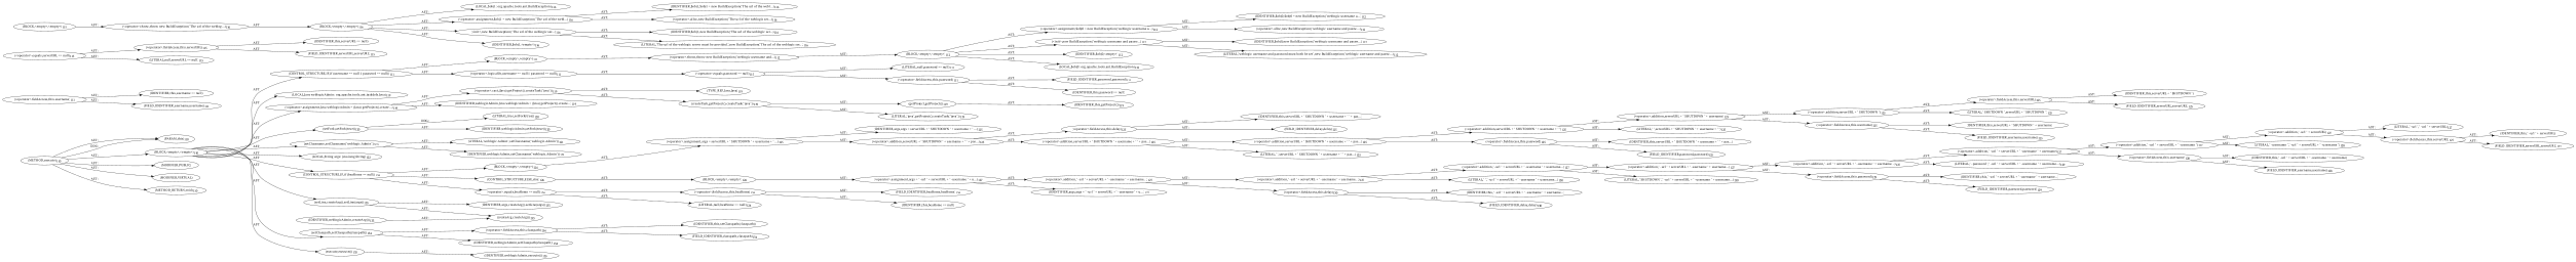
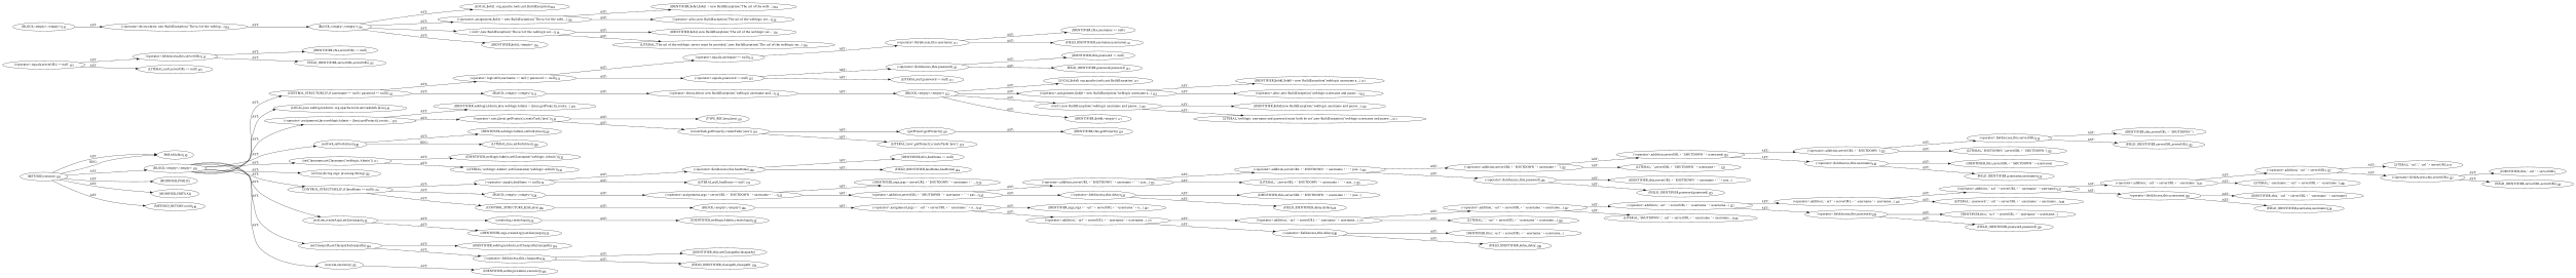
  digraph {
    fontname="PT Serif"
    rankdir=LR
    node [fontname="PT Serif"]
    edge [fontname="PT Serif"]
    n1 [label=<(METHOD,execute)<SUB>110</SUB>>]
    n2 [label=<(PARAM,this)<SUB>110</SUB>>]
    n3 [label=<(BLOCK,&lt;empty&gt;,&lt;empty&gt;)<SUB>110</SUB>>]
    n4 [label=<(MODIFIER,PUBLIC)>]
    n5 [label=<(MODIFIER,VIRTUAL)>]
    n6 [label=<(METHOD_RETURN,void)<SUB>110</SUB>>]
    n7 [label=<(CONTROL_STRUCTURE,IF,if (username == null || password == null))<SUB>111</SUB>>]
    n8 [label=<(LOCAL,Java weblogicAdmin: org.apache.tools.ant.taskdefs.Java)<SUB>119</SUB>>]
    n9 [label=<(&lt;operator&gt;.assignment,Java weblogicAdmin = (Java) getProject().create...)<SUB>119</SUB>>]
    n10 [label=<(setFork,setFork(true))<SUB>120</SUB>>]
    n11 [label=<(setClassname,setClassname(&quot;weblogic.Admin&quot;))<SUB>121</SUB>>]
    n12 [label=<(LOCAL,String args: java.lang.String)<SUB>122</SUB>>]
    n13 [label=<(CONTROL_STRUCTURE,IF,if (beaHome == null))<SUB>124</SUB>>]
    n14 [label=<(setLine,createArg().setLine(args))<SUB>133</SUB>>]
    n15 [label=<(setClasspath,setClasspath(classpath))<SUB>134</SUB>>]
    n16 [label=<(execute,execute())<SUB>135</SUB>>]
    n17 [label=<(&lt;operator&gt;.logicalOr,username == null || password == null)<SUB>111</SUB>>]
    n18 [label=<(BLOCK,&lt;empty&gt;,&lt;empty&gt;)<SUB>111</SUB>>]
    n19 [label=<(IDENTIFIER,weblogicAdmin,Java weblogicAdmin = (Java) getProject().create...)<SUB>119</SUB>>]
    n20 [label=<(&lt;operator&gt;.cast,(Java) getProject().createTask(&quot;java&quot;))<SUB>119</SUB>>]
    n21 [label=<(IDENTIFIER,weblogicAdmin,setFork(true))<SUB>120</SUB>>]
    n22 [label=<(LITERAL,true,setFork(true))<SUB>120</SUB>>]
    n23 [label=<(IDENTIFIER,weblogicAdmin,setClassname(&quot;weblogic.Admin&quot;))<SUB>121</SUB>>]
    n24 [label=<(LITERAL,&quot;weblogic.Admin&quot;,setClassname(&quot;weblogic.Admin&quot;))<SUB>121</SUB>>]
    n25 [label=<(&lt;operator&gt;.equals,beaHome == null)<SUB>124</SUB>>]
    n26 [label=<(BLOCK,&lt;empty&gt;,&lt;empty&gt;)<SUB>124</SUB>>]
    n27 [label=<(CONTROL_STRUCTURE,ELSE,else)<SUB>126</SUB>>]
    n28 [label=<(createArg,createArg())<SUB>133</SUB>>]
    n29 [label=<(IDENTIFIER,args,createArg().setLine(args))<SUB>133</SUB>>]
    n30 [label=<(IDENTIFIER,weblogicAdmin,setClasspath(classpath))<SUB>134</SUB>>]
    n31 [label=<(&lt;operator&gt;.fieldAccess,this.classpath)<SUB>134</SUB>>]
    n32 [label=<(IDENTIFIER,weblogicAdmin,execute())<SUB>135</SUB>>]
+   n33 [label=<(&lt;operator&gt;.equals,username == null)<SUB>111</SUB>>]
    n34 [label=<(&lt;operator&gt;.equals,password == null)<SUB>115</SUB>>]
    n35 [label=<(&lt;operator&gt;.throw,throw new BuildException(&quot;weblogic username and...)<SUB>112</SUB>>]
    n36 [label=<(&lt;operator&gt;.fieldAccess,this.username)<SUB>111</SUB>>]
    n37 [label=<(&lt;operator&gt;.fieldAccess,this.password)<SUB>111</SUB>>]
    n38 [label=<(LITERAL,null,password == null)<SUB>111</SUB>>]
    n39 [label=<(IDENTIFIER,this,username == null)>]
    n40 [label=<(FIELD_IDENTIFIER,username,username)<SUB>111</SUB>>]
    n41 [label=<(IDENTIFIER,this,password == null)>]
    n42 [label=<(FIELD_IDENTIFIER,password,password)<SUB>111</SUB>>]
    n43 [label=<(BLOCK,&lt;empty&gt;,&lt;empty&gt;)<SUB>112</SUB>>]
    n44 [label=<(LOCAL,$obj0: org.apache.tools.ant.BuildException)<SUB>112</SUB>>]
    n45 [label=<(&lt;operator&gt;.assignment,$obj0 = new BuildException(&quot;weblogic username a...)<SUB>112</SUB>>]
    n46 [label=<(&lt;init&gt;,new BuildException(&quot;weblogic username and passw...)<SUB>112</SUB>>]
    n47 [label=<(IDENTIFIER,$obj0,&lt;empty&gt;)<SUB>112</SUB>>]
    n48 [label=<(IDENTIFIER,$obj0,$obj0 = new BuildException(&quot;weblogic username a...)<SUB>112</SUB>>]
    n49 [label=<(&lt;operator&gt;.alloc,new BuildException(&quot;weblogic username and passw...)<SUB>112</SUB>>]
    n50 [label=<(IDENTIFIER,$obj0,new BuildException(&quot;weblogic username and passw...)<SUB>112</SUB>>]
    n51 [label=<(LITERAL,&quot;weblogic username and password must both be set&quot;,new BuildException(&quot;weblogic username and passw...)<SUB>112</SUB>>]
    n52 [label=<(&lt;operator&gt;.equals,serverURL == null)<SUB>115</SUB>>]
    n53 [label=<(&lt;operator&gt;.fieldAccess,this.serverURL)<SUB>115</SUB>>]
    n54 [label=<(LITERAL,null,serverURL == null)<SUB>115</SUB>>]
    n55 [label=<(BLOCK,&lt;empty&gt;,&lt;empty&gt;)<SUB>115</SUB>>]
    n56 [label=<(&lt;operator&gt;.throw,throw new BuildException(&quot;The url of the weblog...)<SUB>116</SUB>>]
    n57 [label=<(IDENTIFIER,this,serverURL == null)>]
    n58 [label=<(FIELD_IDENTIFIER,serverURL,serverURL)<SUB>115</SUB>>]
    n59 [label=<(BLOCK,&lt;empty&gt;,&lt;empty&gt;)<SUB>116</SUB>>]
    n60 [label=<(LOCAL,$obj1: org.apache.tools.ant.BuildException)<SUB>116</SUB>>]
    n61 [label=<(&lt;operator&gt;.assignment,$obj1 = new BuildException(&quot;The url of the webl...)<SUB>116</SUB>>]
    n62 [label=<(&lt;init&gt;,new BuildException(&quot;The url of the weblogic ser...)<SUB>116</SUB>>]
    n63 [label=<(IDENTIFIER,$obj1,&lt;empty&gt;)<SUB>116</SUB>>]
    n64 [label=<(IDENTIFIER,$obj1,$obj1 = new BuildException(&quot;The url of the webl...)<SUB>116</SUB>>]
    n65 [label=<(&lt;operator&gt;.alloc,new BuildException(&quot;The url of the weblogic ser...)<SUB>116</SUB>>]
    n66 [label=<(IDENTIFIER,$obj1,new BuildException(&quot;The url of the weblogic ser...)<SUB>116</SUB>>]
    n67 [label=<(LITERAL,&quot;The url of the weblogic server must be provided.&quot;,new BuildException(&quot;The url of the weblogic ser...)<SUB>116</SUB>>]
    n68 [label=<(TYPE_REF,Java,Java)<SUB>119</SUB>>]
    n69 [label=<(createTask,getProject().createTask(&quot;java&quot;))<SUB>119</SUB>>]
    n70 [label=<(getProject,getProject())<SUB>119</SUB>>]
    n71 [label=<(LITERAL,&quot;java&quot;,getProject().createTask(&quot;java&quot;))<SUB>119</SUB>>]
    n72 [label=<(IDENTIFIER,this,getProject())<SUB>119</SUB>>]
    n73 [label=<(&lt;operator&gt;.fieldAccess,this.beaHome)<SUB>124</SUB>>]
    n74 [label=<(LITERAL,null,beaHome == null)<SUB>124</SUB>>]
    n75 [label=<(&lt;operator&gt;.assignment,args = serverURL + &quot; SHUTDOWN &quot; + username + &quot; ...)<SUB>125</SUB>>]
    n76 [label=<(BLOCK,&lt;empty&gt;,&lt;empty&gt;)<SUB>126</SUB>>]
    n77 [label=<(IDENTIFIER,this,beaHome == null)>]
    n78 [label=<(FIELD_IDENTIFIER,beaHome,beaHome)<SUB>124</SUB>>]
    n79 [label=<(IDENTIFIER,args,args = serverURL + &quot; SHUTDOWN &quot; + username + &quot; ...)<SUB>125</SUB>>]
    n80 [label=<(&lt;operator&gt;.addition,serverURL + &quot; SHUTDOWN &quot; + username + &quot; &quot; + pas...)<SUB>125</SUB>>]
    n81 [label=<(&lt;operator&gt;.addition,serverURL + &quot; SHUTDOWN &quot; + username + &quot; &quot; + pas...)<SUB>125</SUB>>]
    n82 [label=<(&lt;operator&gt;.fieldAccess,this.delay)<SUB>125</SUB>>]
    n83 [label=<(&lt;operator&gt;.addition,serverURL + &quot; SHUTDOWN &quot; + username + &quot; &quot; + pas...)<SUB>125</SUB>>]
    n84 [label=<(LITERAL,&quot; &quot;,serverURL + &quot; SHUTDOWN &quot; + username + &quot; &quot; + pas...)<SUB>125</SUB>>]
    n85 [label=<(IDENTIFIER,this,serverURL + &quot; SHUTDOWN &quot; + username + &quot; &quot; + pas...)>]
    n86 [label=<(FIELD_IDENTIFIER,delay,delay)<SUB>125</SUB>>]
    n87 [label=<(&lt;operator&gt;.addition,serverURL + &quot; SHUTDOWN &quot; + username + &quot; &quot;)<SUB>125</SUB>>]
    n88 [label=<(&lt;operator&gt;.fieldAccess,this.password)<SUB>125</SUB>>]
    n89 [label=<(&lt;operator&gt;.addition,serverURL + &quot; SHUTDOWN &quot; + username)<SUB>125</SUB>>]
    n90 [label=<(LITERAL,&quot; &quot;,serverURL + &quot; SHUTDOWN &quot; + username + &quot; &quot;)<SUB>125</SUB>>]
    n91 [label=<(IDENTIFIER,this,serverURL + &quot; SHUTDOWN &quot; + username + &quot; &quot; + pas...)>]
    n92 [label=<(FIELD_IDENTIFIER,password,password)<SUB>125</SUB>>]
    n93 [label=<(&lt;operator&gt;.addition,serverURL + &quot; SHUTDOWN &quot;)<SUB>125</SUB>>]
    n94 [label=<(&lt;operator&gt;.fieldAccess,this.username)<SUB>125</SUB>>]
    n95 [label=<(&lt;operator&gt;.fieldAccess,this.serverURL)<SUB>125</SUB>>]
    n96 [label=<(LITERAL,&quot; SHUTDOWN &quot;,serverURL + &quot; SHUTDOWN &quot;)<SUB>125</SUB>>]
    n97 [label=<(IDENTIFIER,this,serverURL + &quot; SHUTDOWN &quot; + username)>]
    n98 [label=<(FIELD_IDENTIFIER,username,username)<SUB>125</SUB>>]
    n99 [label=<(IDENTIFIER,this,serverURL + &quot; SHUTDOWN &quot;)>]
    n100 [label=<(FIELD_IDENTIFIER,serverURL,serverURL)<SUB>125</SUB>>]
    n101 [label=<(&lt;operator&gt;.assignment,args = &quot; -url &quot; + serverURL + &quot; -username &quot; + u...)<SUB>127</SUB>>]
    n102 [label=<(IDENTIFIER,args,args = &quot; -url &quot; + serverURL + &quot; -username &quot; + u...)<SUB>127</SUB>>]
    n103 [label=<(&lt;operator&gt;.addition,&quot; -url &quot; + serverURL + &quot; -username &quot; + username...)<SUB>127</SUB>>]
    n104 [label=<(&lt;operator&gt;.addition,&quot; -url &quot; + serverURL + &quot; -username &quot; + username...)<SUB>127</SUB>>]
    n105 [label=<(&lt;operator&gt;.fieldAccess,this.delay)<SUB>130</SUB>>]
    n106 [label=<(&lt;operator&gt;.addition,&quot; -url &quot; + serverURL + &quot; -username &quot; + username...)<SUB>127</SUB>>]
    n107 [label=<(LITERAL,&quot; &quot;,&quot; -url &quot; + serverURL + &quot; -username &quot; + username...)<SUB>130</SUB>>]
    n108 [label=<(IDENTIFIER,this,&quot; -url &quot; + serverURL + &quot; -username &quot; + username...)>]
    n109 [label=<(FIELD_IDENTIFIER,delay,delay)<SUB>130</SUB>>]
    n110 [label=<(&lt;operator&gt;.addition,&quot; -url &quot; + serverURL + &quot; -username &quot; + username...)<SUB>127</SUB>>]
    n111 [label=<(LITERAL,&quot; SHUTDOWN &quot;,&quot; -url &quot; + serverURL + &quot; -username &quot; + username...)<SUB>130</SUB>>]
    n112 [label=<(&lt;operator&gt;.addition,&quot; -url &quot; + serverURL + &quot; -username &quot; + username...)<SUB>127</SUB>>]
    n113 [label=<(&lt;operator&gt;.fieldAccess,this.password)<SUB>129</SUB>>]
    n114 [label=<(&lt;operator&gt;.addition,&quot; -url &quot; + serverURL + &quot; -username &quot; + username)<SUB>127</SUB>>]
    n115 [label=<(LITERAL,&quot; -password &quot;,&quot; -url &quot; + serverURL + &quot; -username &quot; + username...)<SUB>129</SUB>>]
    n116 [label=<(IDENTIFIER,this,&quot; -url &quot; + serverURL + &quot; -username &quot; + username...)>]
    n117 [label=<(FIELD_IDENTIFIER,password,password)<SUB>129</SUB>>]
    n118 [label=<(&lt;operator&gt;.addition,&quot; -url &quot; + serverURL + &quot; -username &quot;)<SUB>127</SUB>>]
    n119 [label=<(&lt;operator&gt;.fieldAccess,this.username)<SUB>128</SUB>>]
    n120 [label=<(&lt;operator&gt;.addition,&quot; -url &quot; + serverURL)<SUB>127</SUB>>]
    n121 [label=<(LITERAL,&quot; -username &quot;,&quot; -url &quot; + serverURL + &quot; -username &quot;)<SUB>128</SUB>>]
    n122 [label=<(IDENTIFIER,this,&quot; -url &quot; + serverURL + &quot; -username &quot; + username)>]
    n123 [label=<(FIELD_IDENTIFIER,username,username)<SUB>128</SUB>>]
    n124 [label=<(LITERAL,&quot; -url &quot;,&quot; -url &quot; + serverURL)<SUB>127</SUB>>]
    n125 [label=<(&lt;operator&gt;.fieldAccess,this.serverURL)<SUB>127</SUB>>]
    n126 [label=<(IDENTIFIER,this,&quot; -url &quot; + serverURL)>]
    n127 [label=<(FIELD_IDENTIFIER,serverURL,serverURL)<SUB>127</SUB>>]
    n128 [label=<(IDENTIFIER,weblogicAdmin,createArg())<SUB>133</SUB>>]
    n129 [label=<(IDENTIFIER,this,setClasspath(classpath))>]
    n130 [label=<(FIELD_IDENTIFIER,classpath,classpath)<SUB>134</SUB>>]
    n1 -> n2 [label="AST: "]
    n1 -> n2 [label="DDG: "]
    n1 -> n3 [label="AST: "]
    n1 -> n4 [label="AST: "]
    n1 -> n5 [label="AST: "]
    n1 -> n6 [label="AST: "]
    n3 -> n7 [label="AST: "]
    n3 -> n8 [label="AST: "]
    n3 -> n9 [label="AST: "]
    n3 -> n10 [label="AST: "]
    n3 -> n11 [label="AST: "]
    n3 -> n12 [label="AST: "]
    n3 -> n13 [label="AST: "]
    n3 -> n14 [label="AST: "]
    n3 -> n15 [label="AST: "]
    n3 -> n16 [label="AST: "]
    n7 -> n17 [label="AST: "]
    n7 -> n18 [label="AST: "]
    n9 -> n19 [label="AST: "]
    n9 -> n20 [label="AST: "]
    n10 -> n21 [label="AST: "]
    n10 -> n22 [label="DDG: "]
    n11 -> n23 [label="AST: "]
    n11 -> n24 [label="AST: "]
    n13 -> n25 [label="AST: "]
    n13 -> n26 [label="AST: "]
    n13 -> n27 [label="AST: "]
    n14 -> n28 [label="AST: "]
    n14 -> n29 [label="AST: "]
    n15 -> n30 [label="AST: "]
    n15 -> n31 [label="AST: "]
    n16 -> n32 [label="AST: "]
+   n17 -> n33 [label="AST: "]
    n17 -> n34 [label="AST: "]
    n18 -> n35 [label="AST: "]
    n20 -> n68 [label="AST: "]
    n20 -> n69 [label="AST: "]
    n25 -> n73 [label="AST: "]
    n25 -> n74 [label="AST: "]
    n26 -> n75 [label="AST: "]
    n27 -> n76 [label="AST: "]
-   n128 -> n28 [label="AST: "]
+   n28 -> n128 [label="AST: "]
    n31 -> n129 [label="AST: "]
    n31 -> n130 [label="AST: "]
+   n33 -> n36 [label="AST: "]
    n34 -> n37 [label="AST: "]
    n34 -> n38 [label="AST: "]
    n35 -> n43 [label="AST: "]
    n36 -> n39 [label="AST: "]
    n36 -> n40 [label="AST: "]
    n37 -> n41 [label="AST: "]
    n37 -> n42 [label="AST: "]
    n43 -> n44 [label="AST: "]
    n43 -> n45 [label="AST: "]
    n43 -> n46 [label="AST: "]
    n43 -> n47 [label="AST: "]
    n45 -> n48 [label="AST: "]
    n45 -> n49 [label="AST: "]
    n46 -> n50 [label="AST: "]
    n46 -> n51 [label="AST: "]
    n52 -> n53 [label="AST: "]
    n52 -> n54 [label="AST: "]
    n53 -> n57 [label="AST: "]
    n53 -> n58 [label="AST: "]
    n55 -> n56 [label="AST: "]
    n56 -> n59 [label="AST: "]
    n59 -> n60 [label="AST: "]
    n59 -> n61 [label="AST: "]
    n59 -> n62 [label="AST: "]
    n59 -> n63 [label="AST: "]
    n61 -> n64 [label="AST: "]
    n61 -> n65 [label="AST: "]
    n62 -> n66 [label="AST: "]
    n62 -> n67 [label="AST: "]
    n69 -> n70 [label="AST: "]
    n69 -> n71 [label="AST: "]
    n70 -> n72 [label="AST: "]
    n73 -> n77 [label="AST: "]
    n73 -> n78 [label="AST: "]
    n75 -> n79 [label="AST: "]
    n75 -> n80 [label="AST: "]
    n76 -> n101 [label="AST: "]
    n80 -> n81 [label="AST: "]
    n80 -> n82 [label="AST: "]
    n81 -> n83 [label="AST: "]
    n81 -> n84 [label="AST: "]
    n82 -> n85 [label="AST: "]
    n82 -> n86 [label="AST: "]
    n83 -> n87 [label="AST: "]
    n83 -> n88 [label="AST: "]
    n87 -> n89 [label="AST: "]
    n87 -> n90 [label="AST: "]
    n88 -> n91 [label="AST: "]
    n88 -> n92 [label="AST: "]
    n89 -> n93 [label="AST: "]
    n89 -> n94 [label="AST: "]
    n93 -> n95 [label="AST: "]
    n93 -> n96 [label="AST: "]
    n94 -> n97 [label="AST: "]
    n94 -> n98 [label="AST: "]
    n95 -> n99 [label="AST: "]
    n95 -> n100 [label="AST: "]
    n101 -> n102 [label="AST: "]
    n101 -> n103 [label="AST: "]
    n103 -> n104 [label="AST: "]
    n103 -> n105 [label="AST: "]
    n104 -> n106 [label="AST: "]
    n104 -> n107 [label="AST: "]
    n105 -> n108 [label="AST: "]
    n105 -> n109 [label="AST: "]
    n106 -> n110 [label="AST: "]
    n106 -> n111 [label="AST: "]
    n110 -> n112 [label="AST: "]
    n110 -> n113 [label="AST: "]
    n112 -> n114 [label="AST: "]
    n112 -> n115 [label="AST: "]
    n113 -> n116 [label="AST: "]
    n113 -> n117 [label="AST: "]
    n114 -> n118 [label="AST: "]
    n114 -> n119 [label="AST: "]
    n118 -> n120 [label="AST: "]
    n118 -> n121 [label="AST: "]
    n119 -> n122 [label="AST: "]
    n119 -> n123 [label="AST: "]
    n120 -> n124 [label="AST: "]
    n120 -> n125 [label="AST: "]
    n125 -> n126 [label="AST: "]
    n125 -> n127 [label="AST: "]
  }
